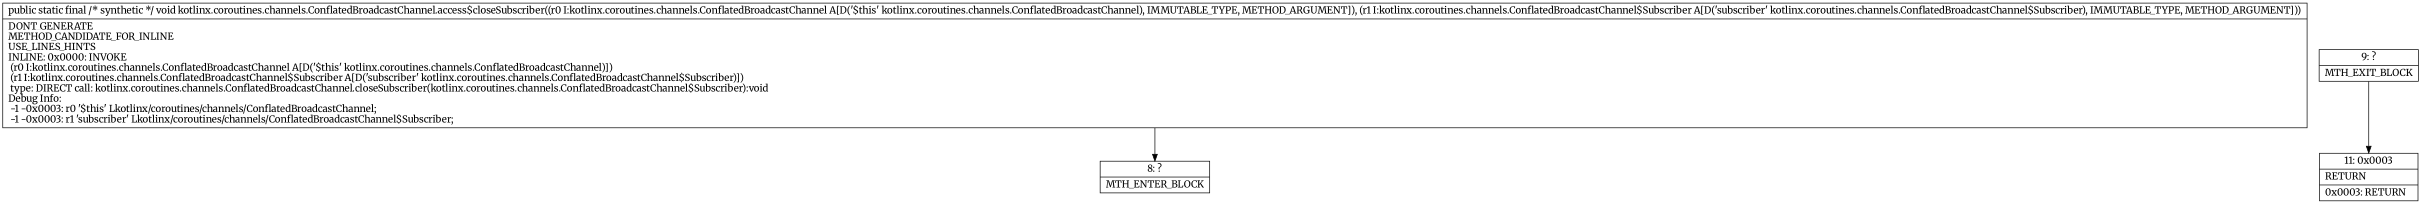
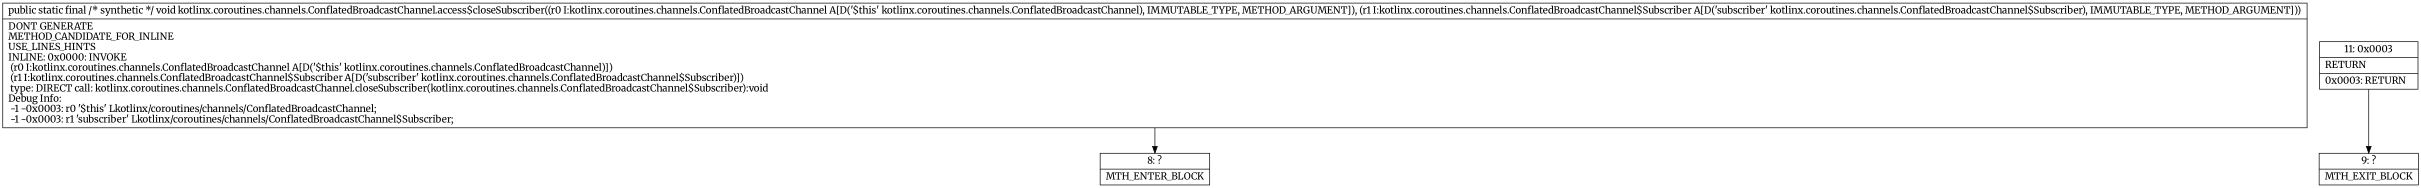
  digraph {
    fontname=Merriweather
    node [fontname=Merriweather shape=record]
    edge [fontname=Merriweather]
    n1 [label="{8\:\ ?|MTH_ENTER_BLOCK\l}"]
    n2 [label="{11\:\ 0x0003|RETURN\l|0x0003: RETURN   \l}"]
    n3 [label="{9\:\ ?|MTH_EXIT_BLOCK\l}"]
    n4 [label="{public static final \/* synthetic *\/ void kotlinx.coroutines.channels.ConflatedBroadcastChannel.access$closeSubscriber((r0 I:kotlinx.coroutines.channels.ConflatedBroadcastChannel A[D('$this' kotlinx.coroutines.channels.ConflatedBroadcastChannel), IMMUTABLE_TYPE, METHOD_ARGUMENT]), (r1 I:kotlinx.coroutines.channels.ConflatedBroadcastChannel$Subscriber A[D('subscriber' kotlinx.coroutines.channels.ConflatedBroadcastChannel$Subscriber), IMMUTABLE_TYPE, METHOD_ARGUMENT]))  | DONT_GENERATE\lMETHOD_CANDIDATE_FOR_INLINE\lUSE_LINES_HINTS\lINLINE: 0x0000: INVOKE  \l  (r0 I:kotlinx.coroutines.channels.ConflatedBroadcastChannel A[D('$this' kotlinx.coroutines.channels.ConflatedBroadcastChannel)])\l  (r1 I:kotlinx.coroutines.channels.ConflatedBroadcastChannel$Subscriber A[D('subscriber' kotlinx.coroutines.channels.ConflatedBroadcastChannel$Subscriber)])\l type: DIRECT call: kotlinx.coroutines.channels.ConflatedBroadcastChannel.closeSubscriber(kotlinx.coroutines.channels.ConflatedBroadcastChannel$Subscriber):void\lDebug Info:\l  \-1 \-0x0003: r0 '$this' Lkotlinx\/coroutines\/channels\/ConflatedBroadcastChannel;\l  \-1 \-0x0003: r1 'subscriber' Lkotlinx\/coroutines\/channels\/ConflatedBroadcastChannel$Subscriber;\l}"]
-   n3 -> n2
+   n2 -> n3
    n4 -> n1
  }
